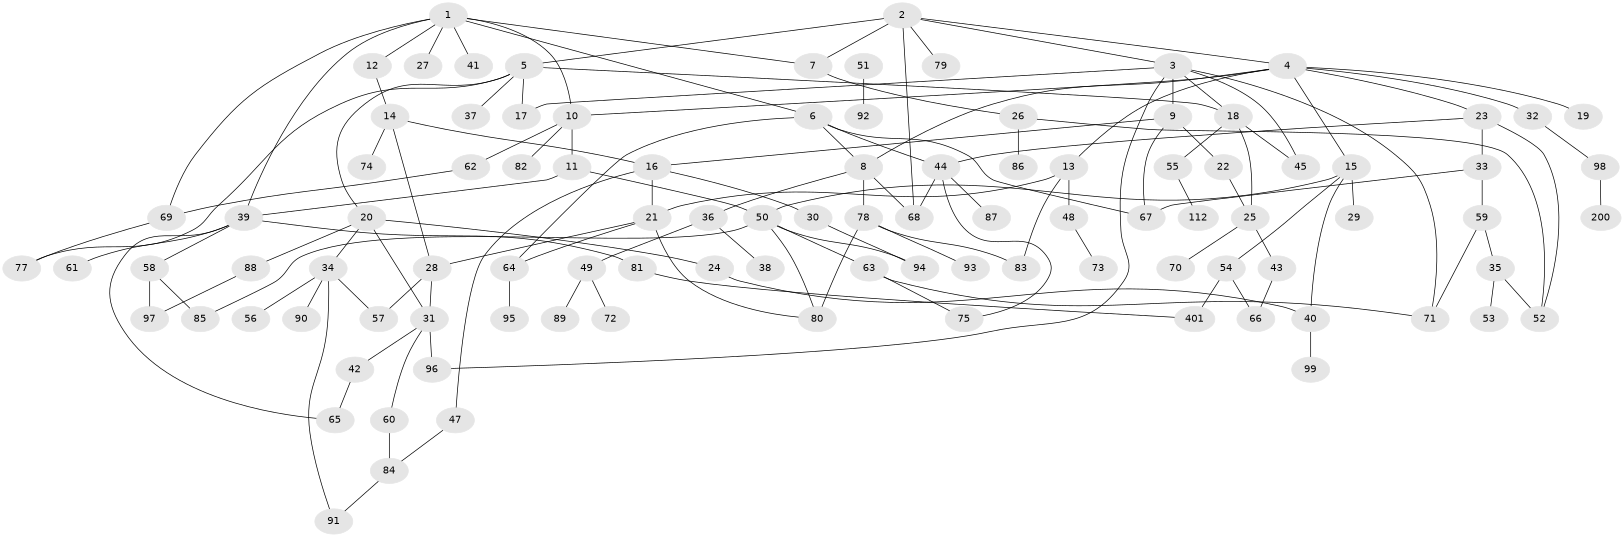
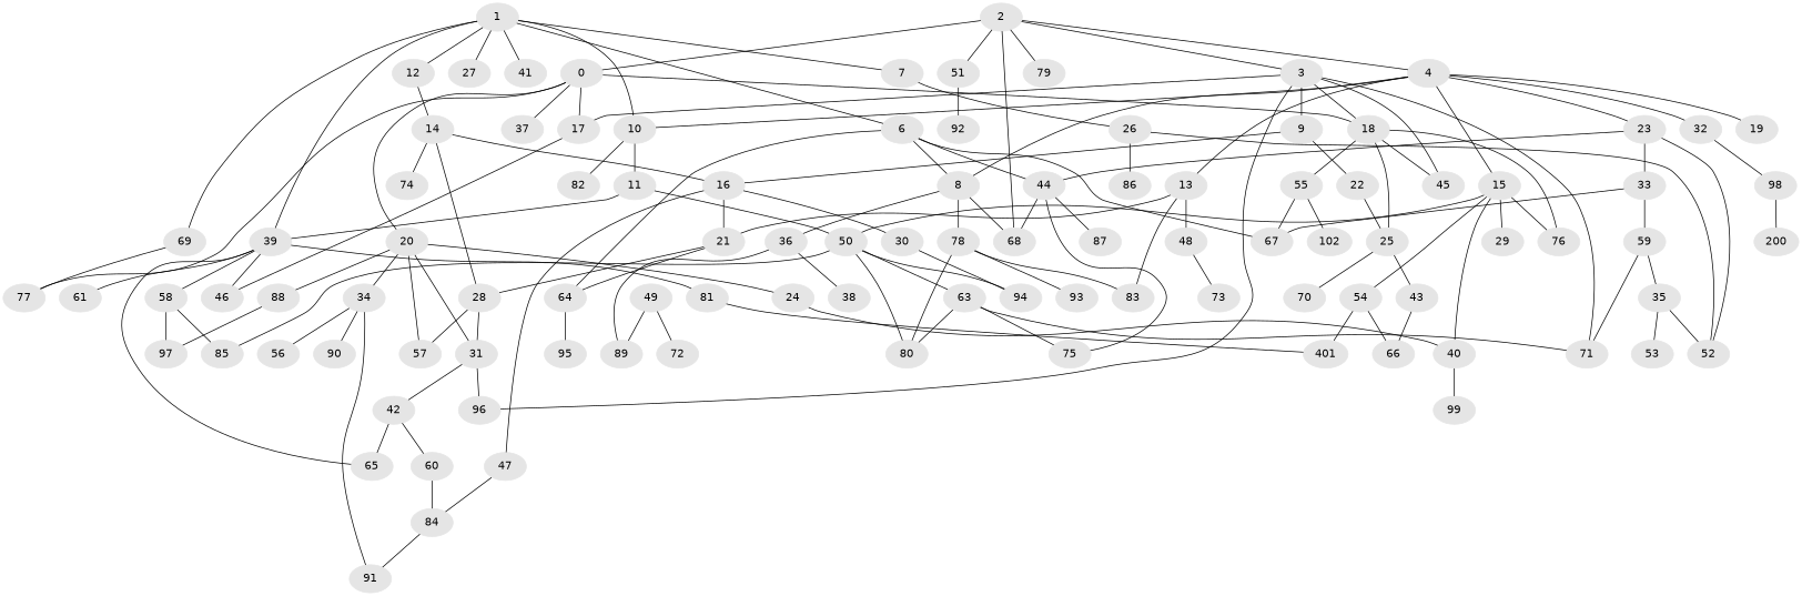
  graph {
    fontname="DejaVu Sans"
    node [color=gray90 fontname="DejaVu Sans" style=filled]
    edge [fontname="DejaVu Sans"]
    1
    6
    7
    12
    27
    39
    41
    69
    10
    2
    3
    4
-   5
+   5 [label=0]
    51
    68
    79
    8
    44
    64
    67
    26
    14
+   46
    58
    61
    65
    81
    77
    9
    17
    18
    45
    71
    96
    13
    15
    19
    23
    32
    20
    37
    92
    16
    22
+   76
    25
    55
    36
    78
    11
-   62
    82
    21
    48
    83
    50
    29
    40
    54
    33
    52
    98
    24
    31
    34
    57
    88
    75
    87
    95
    86
    38
    49
    80
    93
    30
    47
    94
    63
    85
    28
    74
    73
    99
    66
    n86 [label=401]
    84
    43
    70
-   102 [label=112]
+   102
    42
    60
    56
    90
    91
    97
    59
    n98 [label=200]
    35
    53
    72
    89
    1 -- 6
    1 -- 7
    1 -- 12
    1 -- 27
    1 -- 39
    1 -- 41
    1 -- 69
    1 -- 10
    6 -- 8
    6 -- 44
    6 -- 64
    6 -- 67
    7 -- 26
    12 -- 14
+   39 -- 46
    39 -- 58
    39 -- 61
    39 -- 65
    39 -- 81
    69 -- 77
    10 -- 11
-   10 -- 62
    10 -- 82
    2 -- 3
    2 -- 4
    2 -- 5
-   2 -- 7
+   2 -- 51
    2 -- 68
    2 -- 79
    3 -- 9
    3 -- 17
    3 -- 18
    3 -- 45
    3 -- 71
    3 -- 96
    4 -- 10
    4 -- 8
    4 -- 13
    4 -- 15
    4 -- 19
    4 -- 23
    4 -- 32
    5 -- 77
    5 -- 17
    5 -- 18
    5 -- 20
    5 -- 37
    51 -- 92
    8 -- 68
    8 -- 36
    8 -- 78
    44 -- 68
    44 -- 75
    44 -- 87
    64 -- 95
    26 -- 52
    26 -- 86
    14 -- 16
    14 -- 28
    14 -- 74
    58 -- 85
    58 -- 97
    81 -- n86
    9 -- 16
    9 -- 22
+   17 -- 46
    18 -- 45
+   18 -- 76
    18 -- 25
    18 -- 55
    13 -- 21
    13 -- 48
    13 -- 83
+   15 -- 76
    15 -- 50
    15 -- 29
    15 -- 40
    15 -- 54
    23 -- 44
    23 -- 33
    23 -- 52
    32 -- 98
    20 -- 24
    20 -- 31
    20 -- 34
-   34 -- 57
+   20 -- 57
    20 -- 88
    16 -- 21
    16 -- 30
    16 -- 47
    22 -- 25
    25 -- 43
    25 -- 70
-   9 -- 67
+   55 -- 67
    55 -- 102
    36 -- 38
-   36 -- 49
+   36 -- 89
    78 -- 83
    78 -- 80
    78 -- 93
    11 -- 39
    11 -- 50
-   62 -- 69
    21 -- 64
-   21 -- 80
+   63 -- 80
    21 -- 28
    48 -- 73
    50 -- 80
    50 -- 94
    50 -- 63
    50 -- 85
    40 -- 99
    54 -- 66
    54 -- n86
    33 -- 67
    33 -- 59
    98 -- n98
    24 -- 40
    31 -- 96
    31 -- 42
-   31 -- 60
+   42 -- 60
    34 -- 56
    34 -- 90
    34 -- 91
    88 -- 97
    49 -- 72
    49 -- 89
    30 -- 94
    47 -- 84
    63 -- 71
    63 -- 75
    28 -- 31
    28 -- 57
    84 -- 91
    43 -- 66
    42 -- 65
    60 -- 84
    59 -- 71
    59 -- 35
    35 -- 52
    35 -- 53
  }
